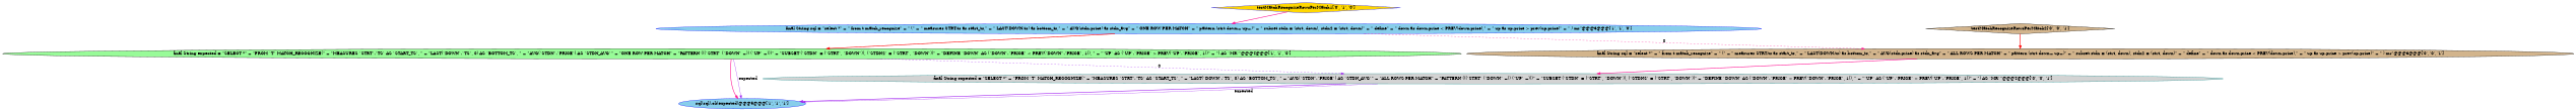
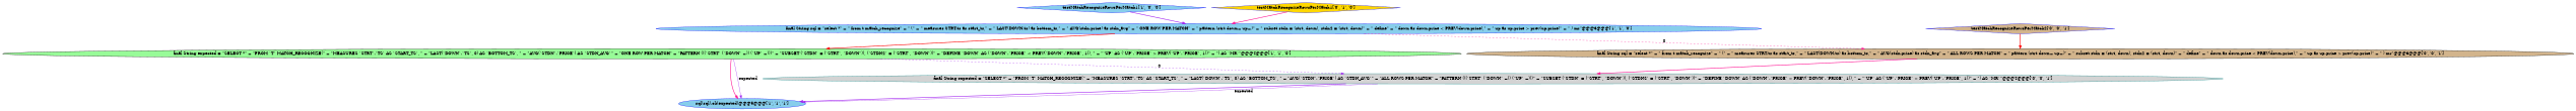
  digraph {
    node [color=blue fillcolor=skyblue shape=ellipse style=filled]
    edge [color=purple style=bold]
+   n1 [label="testMatchRecognizeRowsPerMatch1['1', '0', '0']" shape=diamond]
    n2 [label="final String sql = \"select *\" + \" from t match_recognize\" + \" (\" + \" measures STRT.ts as start_ts,\" + \" LAST(DOWN.ts) as bottom_ts,\" + \" AVG(stdn.price) as stdn_avg\" + \" ONE ROW PER MATCH\" + \" pattern (strt down+ up+)\" + \" subset stdn = (strt, down), stdn2 = (strt, down)\" + \" define\" + \" down as down.price < PREV(down.price),\" + \" up as up.price > prev(up.price)\" + \" ) mr\"@@@3@@@['1', '1', '0']"]
    n3 [color=black fillcolor=tan label="final String sql = \"select *\" + \" from t match_recognize\" + \" (\" + \" measures STRT.ts as start_ts,\" + \" LAST(DOWN.ts) as bottom_ts,\" + \" AVG(stdn.price) as stdn_avg\" + \" ALL ROWS PER MATCH\" + \" pattern (strt down+ up+)\" + \" subset stdn = (strt, down), stdn2 = (strt, down)\" + \" define\" + \" down as down.price < PREV(down.price),\" + \" up as up.price > prev(up.price)\" + \" ) mr\"@@@3@@@['0', '0', '1']"]
    n4 [color=black fillcolor=palegreen label="final String expected = \"SELECT *\" + \"FROM `T` MATCH_RECOGNIZE(\" + \"MEASURES `STRT`.`TS` AS `START_TS`, \" + \"LAST(`DOWN`.`TS`, 0) AS `BOTTOM_TS`, \" + \"AVG(`STDN`.`PRICE`) AS `STDN_AVG`\" + \"ONE ROW PER MATCH\" + \"PATTERN (((`STRT` (`DOWN` +)) (`UP` +)))\" + \"SUBSET (`STDN` = (`STRT`, `DOWN`)), (`STDN2` = (`STRT`, `DOWN`))\" + \"DEFINE `DOWN` AS (`DOWN`.`PRICE` < PREV(`DOWN`.`PRICE`, 1)), \" + \"`UP` AS (`UP`.`PRICE` > PREV(`UP`.`PRICE`, 1))\" + \") AS `MR`\"@@@4@@@['1', '1', '0']"]
    n5 [fillcolor=gold label="testMatchRecognizeRowsPerMatch1['0', '1', '0']" shape=diamond]
    n6 [color=teal fillcolor=lightgrey label="final String expected = \"SELECT *\" + \"FROM `T` MATCH_RECOGNIZE(\" + \"MEASURES `STRT`.`TS` AS `START_TS`, \" + \"LAST(`DOWN`.`TS`, 0) AS `BOTTOM_TS`, \" + \"AVG(`STDN`.`PRICE`) AS `STDN_AVG`\" + \"ALL ROWS PER MATCH\" + \"PATTERN (((`STRT` (`DOWN` +)) (`UP` +)))\" + \"SUBSET (`STDN` = (`STRT`, `DOWN`)), (`STDN2` = (`STRT`, `DOWN`))\" + \"DEFINE `DOWN` AS (`DOWN`.`PRICE` < PREV(`DOWN`.`PRICE`, 1)), \" + \"`UP` AS (`UP`.`PRICE` > PREV(`UP`.`PRICE`, 1))\" + \") AS `MR`\"@@@4@@@['0', '0', '1']"]
    n7 [label="sql(sql).ok(expected)@@@5@@@['1', '1', '1']"]
-   n8 [color=black fillcolor=tan label="testMatchRecognizeRowsPerMatch2['0', '0', '1']" shape=diamond]
+   n8 [fillcolor=tan label="testMatchRecognizeRowsPerMatch2['0', '0', '1']" shape=diamond]
+   n1 -> n2
    n2 -> n3 [color=deeppink label=0 style=dashed]
    n2 -> n4 [color=red]
    n3 -> n6 [color=deeppink]
    n4 -> n6 [label=0 style=dashed]
    n4 -> n7 [color=deeppink]
    n4 -> n7 [label=expected style=solid]
    n5 -> n2 [color=deeppink]
    n6 -> n7
    n6 -> n7 [label=expected style=solid]
    n8 -> n3 [color=red]
  }
